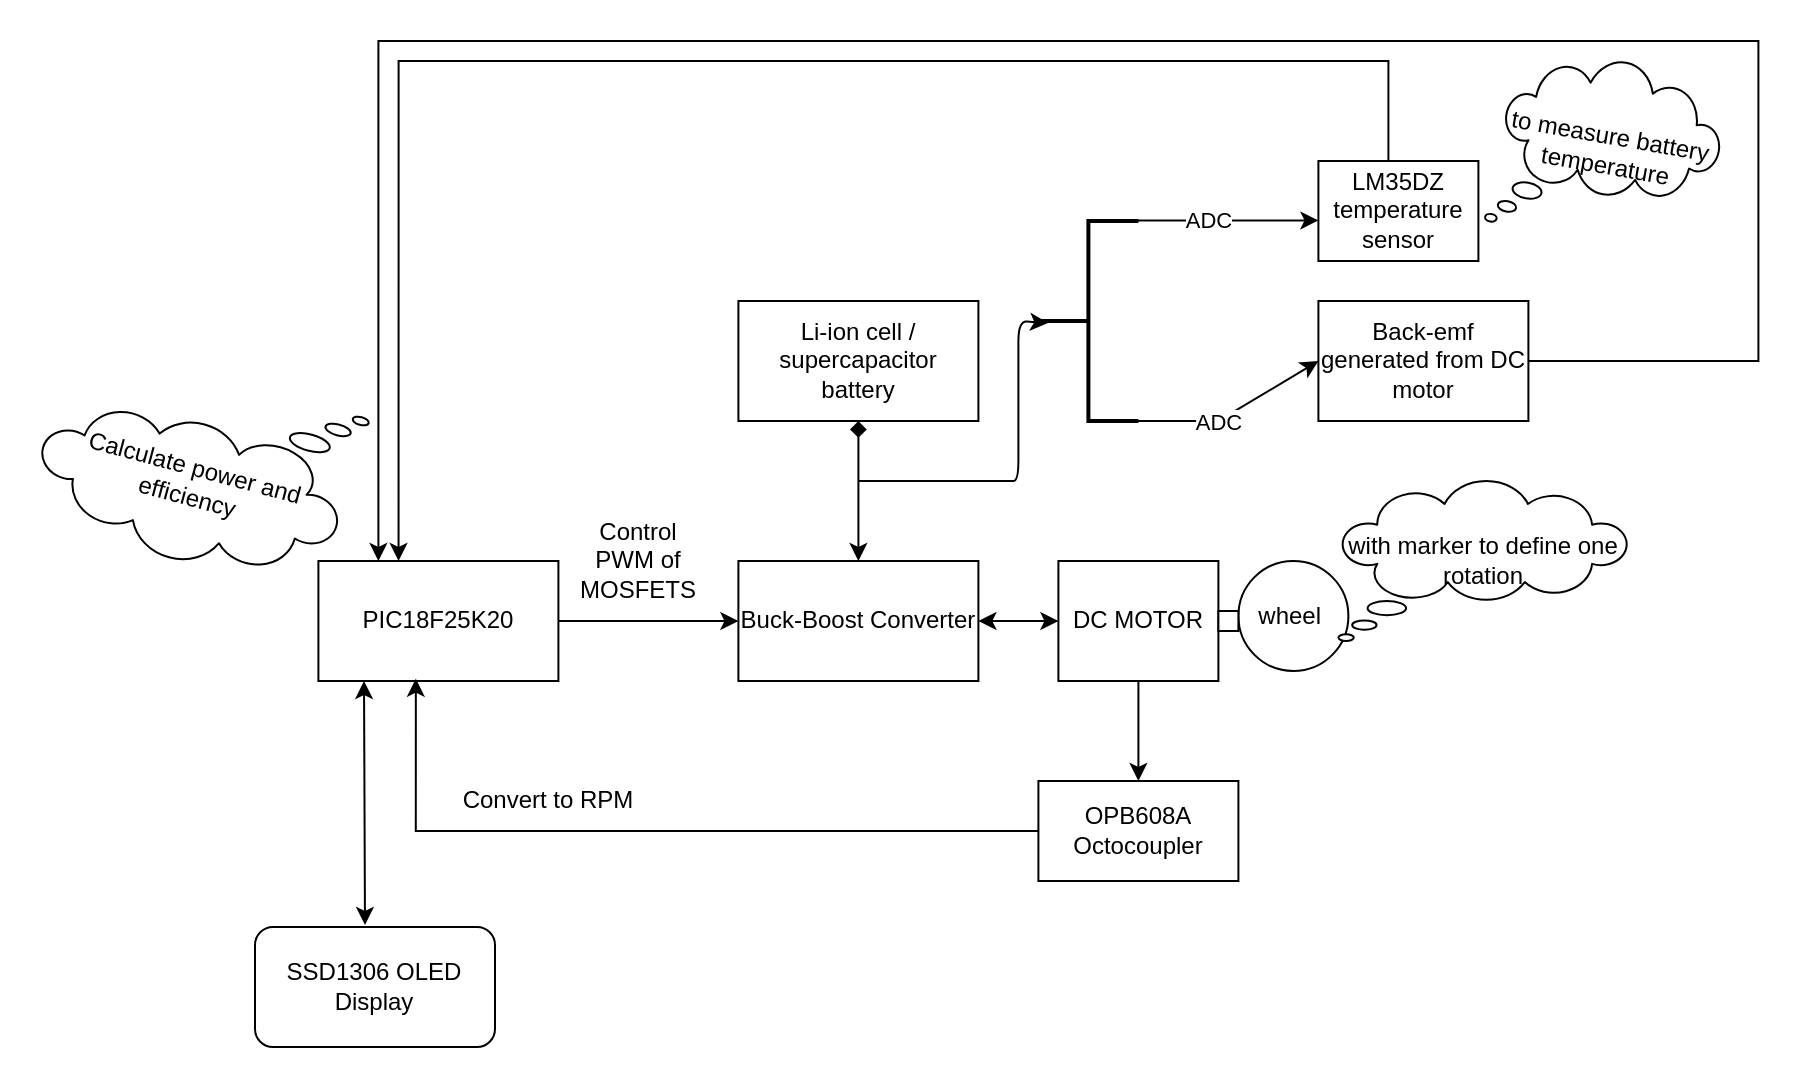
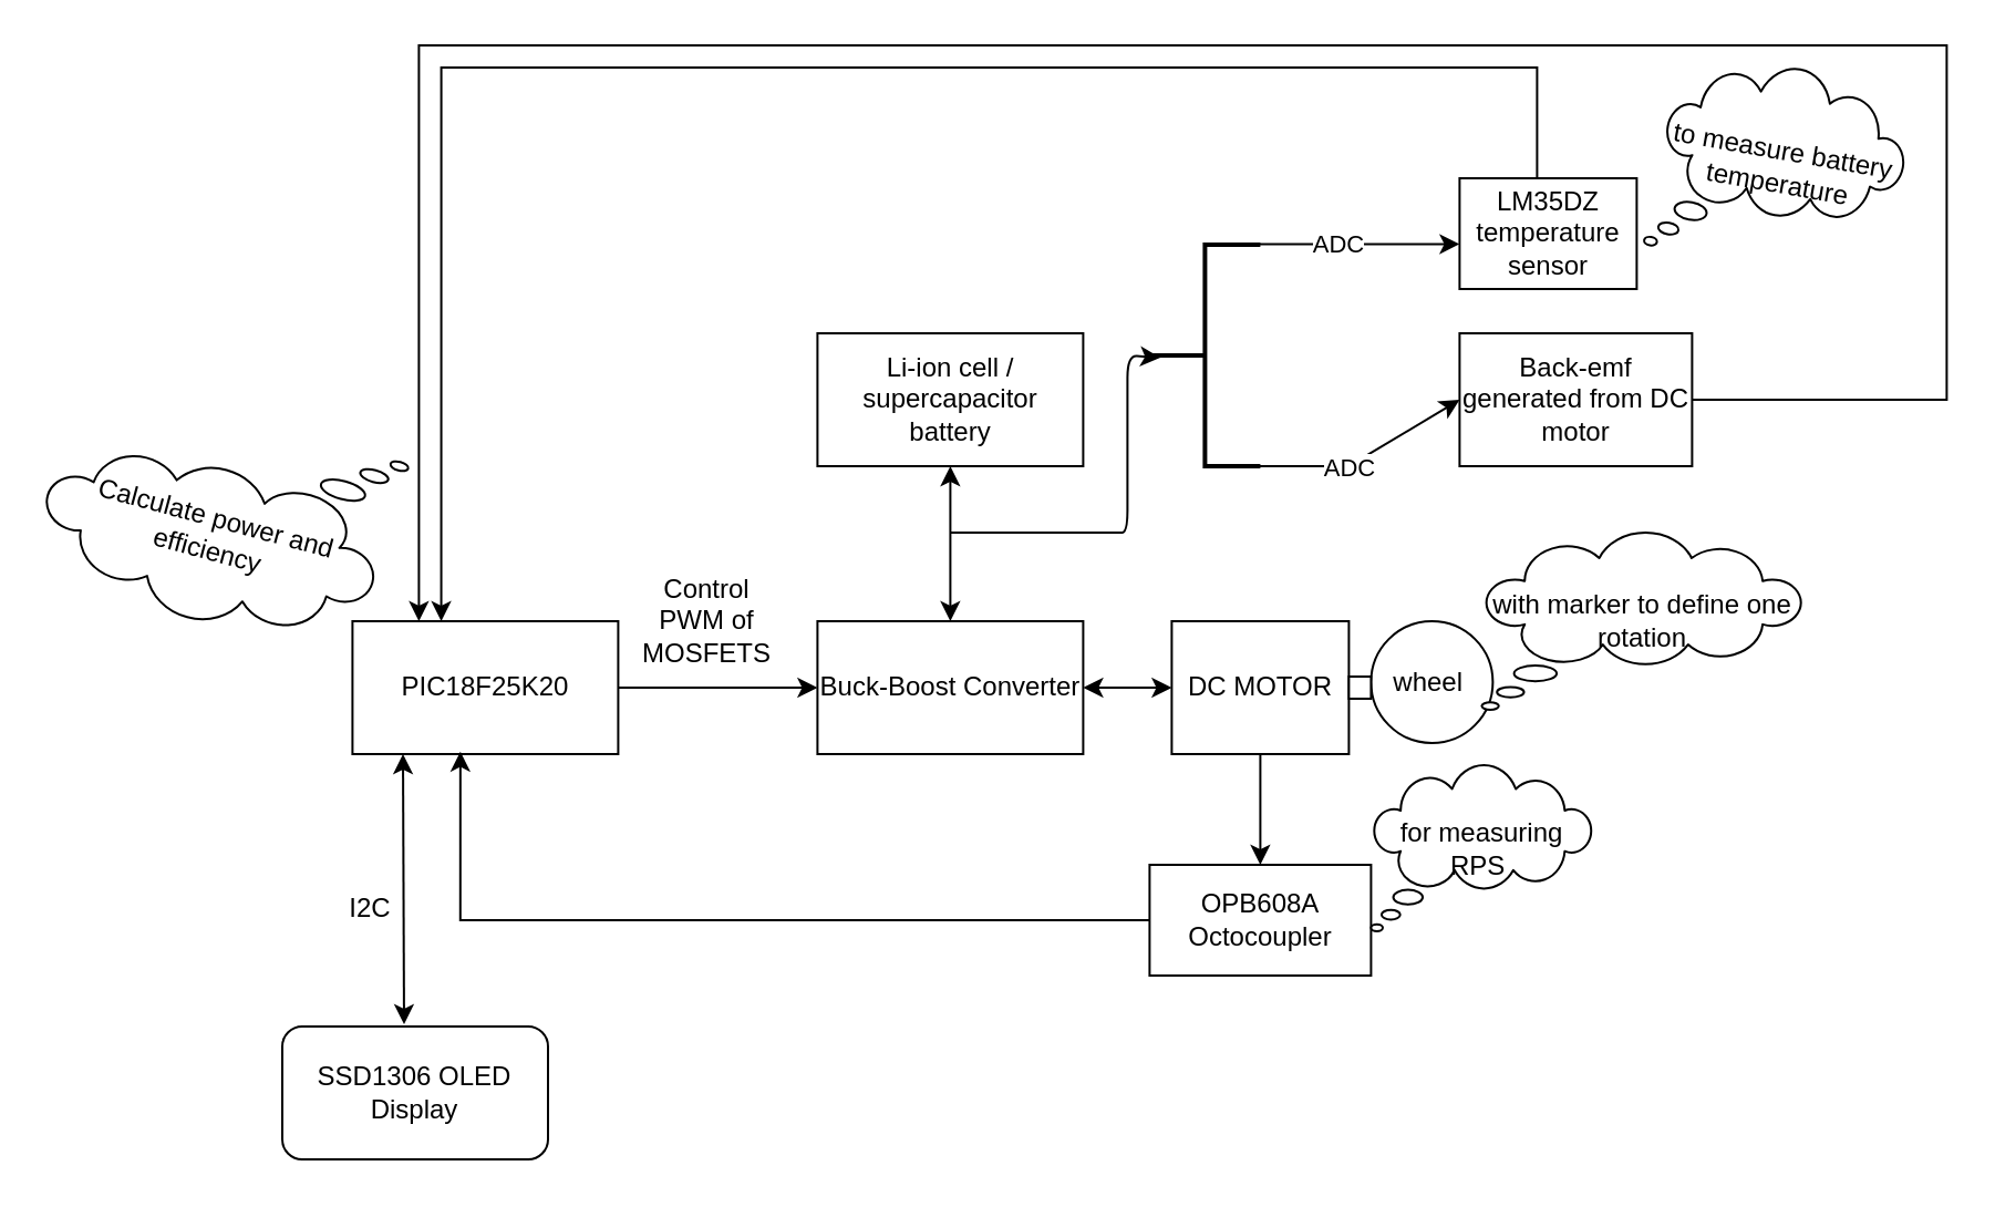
  <mxCell id="0" />
  <mxCell id="1" parent="0" />
  <mxCell id="2" value="Li-ion cell / supercapacitor battery" style="rounded=0;whiteSpace=wrap;html=1;" parent="1" vertex="1"><mxGeometry x="368.7" y="150" width="120" height="60" as="geometry" /></mxCell>
  <mxCell id="3" value="Buck-Boost Converter" style="rounded=0;whiteSpace=wrap;html=1;" parent="1" vertex="1"><mxGeometry x="368.7" y="280" width="120" height="60" as="geometry" /></mxCell>
  <mxCell id="4" style="edgeStyle=orthogonalEdgeStyle;rounded=0;orthogonalLoop=1;jettySize=auto;html=1;entryX=0;entryY=0.5;entryDx=0;entryDy=0;" parent="1" source="5" target="3" edge="1"><mxGeometry relative="1" as="geometry" /></mxCell>
  <mxCell id="5" value="PIC18F25K20" style="rounded=0;whiteSpace=wrap;html=1;" parent="1" vertex="1"><mxGeometry x="158.7" y="280" width="120" height="60" as="geometry" /></mxCell>
- <mxCell id="6" value="" style="endArrow=diamond;startArrow=classic;html=1;entryX=0.5;entryY=1;entryDx=0;entryDy=0;exitX=0.5;exitY=0;exitDx=0;exitDy=0;" parent="1" source="3" target="2" edge="1"><mxGeometry width="50" height="50" relative="1" as="geometry"><mxPoint x="388.7" y="280" as="sourcePoint" /><mxPoint x="438.7" y="230" as="targetPoint" /></mxGeometry></mxCell>
+ <mxCell id="6" value="" style="endArrow=classic;startArrow=classic;html=1;entryX=0.5;entryY=1;entryDx=0;entryDy=0;exitX=0.5;exitY=0;exitDx=0;exitDy=0;" parent="1" source="3" target="2" edge="1"><mxGeometry width="50" height="50" relative="1" as="geometry"><mxPoint x="388.7" y="280" as="sourcePoint" /><mxPoint x="438.7" y="230" as="targetPoint" /></mxGeometry></mxCell>
  <mxCell id="7" style="edgeStyle=orthogonalEdgeStyle;rounded=0;orthogonalLoop=1;jettySize=auto;html=1;" parent="1" source="8" target="17" edge="1"><mxGeometry relative="1" as="geometry"><mxPoint x="588.7" y="370" as="targetPoint" /></mxGeometry></mxCell>
  <mxCell id="8" value="DC MOTOR" style="rounded=0;whiteSpace=wrap;html=1;" parent="1" vertex="1"><mxGeometry x="528.7" y="280" width="80" height="60" as="geometry" /></mxCell>
  <mxCell id="9" value="" style="endArrow=classic;startArrow=classic;html=1;entryX=0;entryY=0.5;entryDx=0;entryDy=0;exitX=1;exitY=0.5;exitDx=0;exitDy=0;" parent="1" source="3" target="8" edge="1"><mxGeometry width="50" height="50" relative="1" as="geometry"><mxPoint x="428.7" y="340" as="sourcePoint" /><mxPoint x="478.7" y="290" as="targetPoint" /></mxGeometry></mxCell>
  <mxCell id="10" value="" style="strokeWidth=2;html=1;shape=mxgraph.flowchart.annotation_2;align=left;labelPosition=right;pointerEvents=1;" parent="1" vertex="1"><mxGeometry x="518.7" y="110" width="50" height="100" as="geometry" /></mxCell>
  <mxCell id="11" value="" style="endArrow=classic;html=1;entryX=0.097;entryY=0.51;entryDx=0;entryDy=0;entryPerimeter=0;" parent="1" target="10" edge="1"><mxGeometry width="50" height="50" relative="1" as="geometry"><mxPoint x="428.7" y="240" as="sourcePoint" /><mxPoint x="548.7" y="230" as="targetPoint" /><Array as="points"><mxPoint x="498.7" y="240" /><mxPoint x="508.7" y="240" /><mxPoint x="508.7" y="220" /><mxPoint x="508.7" y="160" /></Array></mxGeometry></mxCell>
  <mxCell id="12" style="edgeStyle=orthogonalEdgeStyle;rounded=0;orthogonalLoop=1;jettySize=auto;html=1;entryX=0.334;entryY=0;entryDx=0;entryDy=0;entryPerimeter=0;" parent="1" source="13" target="5" edge="1"><mxGeometry relative="1" as="geometry"><mxPoint x="308.7" y="110" as="targetPoint" /><Array as="points"><mxPoint x="693.7" y="30" /><mxPoint x="198.7" y="30" /></Array></mxGeometry></mxCell>
  <mxCell id="13" value="LM35DZ temperature sensor" style="rounded=0;whiteSpace=wrap;html=1;" parent="1" vertex="1"><mxGeometry x="658.7" y="80" width="80" height="50" as="geometry" /></mxCell>
  <mxCell id="14" style="edgeStyle=orthogonalEdgeStyle;rounded=0;orthogonalLoop=1;jettySize=auto;html=1;entryX=0.25;entryY=0;entryDx=0;entryDy=0;" parent="1" source="15" target="5" edge="1"><mxGeometry relative="1" as="geometry"><mxPoint x="238.7" y="20" as="targetPoint" /><Array as="points"><mxPoint x="878.7" y="180" /><mxPoint x="878.7" y="20" /><mxPoint x="188.7" y="20" /></Array></mxGeometry></mxCell>
  <mxCell id="15" value="Back-emf generated from DC motor" style="rounded=0;whiteSpace=wrap;html=1;" parent="1" vertex="1"><mxGeometry x="658.7" y="150" width="105" height="60" as="geometry" /></mxCell>
  <mxCell id="16" style="edgeStyle=orthogonalEdgeStyle;rounded=0;orthogonalLoop=1;jettySize=auto;html=1;entryX=0.406;entryY=0.981;entryDx=0;entryDy=0;entryPerimeter=0;" parent="1" source="17" target="5" edge="1"><mxGeometry relative="1" as="geometry"><mxPoint x="258.7" y="395" as="targetPoint" /></mxGeometry></mxCell>
  <mxCell id="17" value="OPB608A Octocoupler" style="rounded=0;whiteSpace=wrap;html=1;" parent="1" vertex="1"><mxGeometry x="518.7" y="390" width="100" height="50" as="geometry" /></mxCell>
  <mxCell id="18" value="&lt;span&gt;wheel&amp;nbsp;&lt;/span&gt;" style="ellipse;whiteSpace=wrap;html=1;aspect=fixed;" parent="1" vertex="1"><mxGeometry x="618.7" y="280" width="55" height="55" as="geometry" /></mxCell>
  <mxCell id="19" value="" style="rounded=0;whiteSpace=wrap;html=1;" parent="1" vertex="1"><mxGeometry x="608.7" y="305" width="10" height="10" as="geometry" /></mxCell>
  <mxCell id="20" value="" style="endArrow=classic;html=1;entryX=0;entryY=0.5;entryDx=0;entryDy=0;" parent="1" target="15" edge="1"><mxGeometry relative="1" as="geometry"><mxPoint x="548.7" y="210" as="sourcePoint" /><mxPoint x="648.7" y="210" as="targetPoint" /><Array as="points"><mxPoint x="608.7" y="210" /></Array></mxGeometry></mxCell>
  <mxCell id="21" value="ADC" style="edgeLabel;resizable=0;html=1;align=center;verticalAlign=middle;" parent="20" connectable="0" vertex="1"><mxGeometry relative="1" as="geometry"><mxPoint x="0.69" as="offset" /></mxGeometry></mxCell>
  <mxCell id="22" value="" style="endArrow=classic;html=1;entryX=0;entryY=0.5;entryDx=0;entryDy=0;" parent="1" edge="1"><mxGeometry relative="1" as="geometry"><mxPoint x="548.7" y="109.71" as="sourcePoint" /><mxPoint x="658.7" y="109.71" as="targetPoint" /><Array as="points"><mxPoint x="608.7" y="109.71" /></Array></mxGeometry></mxCell>
  <mxCell id="23" value="ADC" style="edgeLabel;resizable=0;html=1;align=center;verticalAlign=middle;" parent="22" connectable="0" vertex="1"><mxGeometry relative="1" as="geometry" /></mxCell>
- <mxCell id="24" value="Convert to RPM" style="text;html=1;strokeColor=none;fillColor=none;align=center;verticalAlign=middle;whiteSpace=wrap;rounded=0;" parent="1" vertex="1"><mxGeometry x="228.7" y="390" width="90" height="20" as="geometry" /></mxCell>
  <mxCell id="25" value="Control PWM of MOSFETS" style="text;html=1;strokeColor=none;fillColor=none;align=center;verticalAlign=middle;whiteSpace=wrap;rounded=0;" parent="1" vertex="1"><mxGeometry x="298.7" y="270" width="40" height="20" as="geometry" /></mxCell>
  <mxCell id="26" value="" style="endArrow=classic;startArrow=classic;html=1;entryX=0.19;entryY=1;entryDx=0;entryDy=0;entryPerimeter=0;" parent="1" target="5" edge="1"><mxGeometry width="50" height="50" relative="1" as="geometry"><mxPoint x="182" y="462" as="sourcePoint" /><mxPoint x="228.7" y="370" as="targetPoint" /></mxGeometry></mxCell>
  <mxCell id="27" value="&lt;br&gt;Calculate power and efficiency" style="shape=mxgraph.basic.cloud_callout;whiteSpace=wrap;html=1;direction=west;rotation=15;" parent="1" vertex="1"><mxGeometry x="20" y="187.54" width="155" height="92.59" as="geometry" /></mxCell>
  <mxCell id="28" value="&lt;span&gt;to measure battery temperature&lt;/span&gt;" style="whiteSpace=wrap;html=1;shape=mxgraph.basic.cloud_callout;rotation=10;" parent="1" vertex="1"><mxGeometry x="748.7" y="30" width="110" height="90" as="geometry" /></mxCell>
  <mxCell id="29" value="&lt;span&gt;with marker to define one rotation&lt;/span&gt;" style="whiteSpace=wrap;html=1;shape=mxgraph.basic.cloud_callout" parent="1" vertex="1"><mxGeometry x="668.7" y="240" width="145" height="80" as="geometry" /></mxCell>
+ <mxCell id="30" value="&lt;span&gt;for measuring RPS&amp;nbsp;&lt;/span&gt;" style="whiteSpace=wrap;html=1;shape=mxgraph.basic.cloud_callout" parent="1" vertex="1"><mxGeometry x="618.7" y="345" width="100" height="75" as="geometry" /></mxCell>
  <mxCell id="31" value="SSD1306 OLED Display" style="rounded=1;whiteSpace=wrap;html=1;" vertex="1" parent="1"><mxGeometry x="127" y="463" width="120" height="60" as="geometry" /></mxCell>
+ <mxCell id="32" value="I2C" style="text;html=1;strokeColor=none;fillColor=none;align=center;verticalAlign=middle;whiteSpace=wrap;rounded=0;" vertex="1" parent="1"><mxGeometry x="147" y="400" width="40" height="20" as="geometry" /></mxCell>
